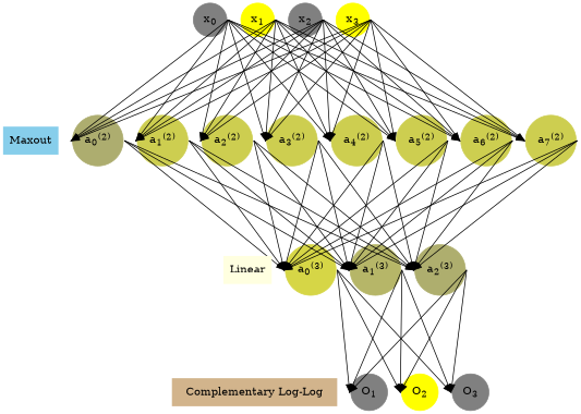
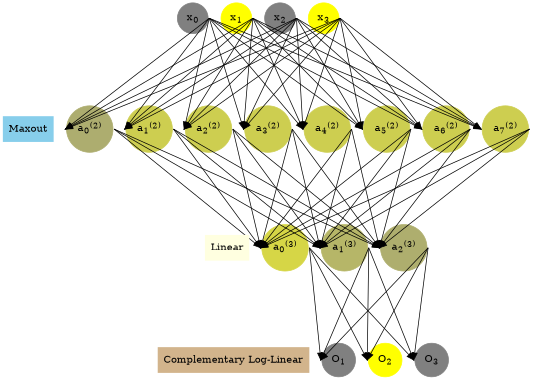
  digraph {
    rankdir=TB
    ranksep=1.4
    splines=false
    node [color="0.1667, 0.609522, 0.804761" fillcolor="0.1667, 0.609522, 0.804761" shape=circle style=filled]
    edge [headport=w style=solid tailport=e]
    n1 [color="0.1667, 0.0, 0.5" fillcolor="0.1667, 0.0, 0.5" label=<x<sub>0</sub>>]
    n2 [color="0.1667, 1.0, 1.0" fillcolor="0.1667, 1.0, 1.0" label=<x<sub>1</sub>>]
    n3 [color="0.1667, 0.0, 0.5" fillcolor="0.1667, 0.0, 0.5" label=<x<sub>2</sub>>]
    n4 [color="0.1667, 1.0, 1.0" fillcolor="0.1667, 1.0, 1.0" label=<x<sub>3</sub>>]
    n5 [color="0.1667, 0.354345, 0.677172" fillcolor="0.1667, 0.354345, 0.677172" label=<a<sub>0</sub><sup>(2)</sup>>]
    n6 [label=<a<sub>1</sub><sup>(2)</sup>>]
    n7 [label=<a<sub>2</sub><sup>(2)</sup>>]
    n8 [label=<a<sub>3</sub><sup>(2)</sup>>]
    n9 [label=<a<sub>4</sub><sup>(2)</sup>>]
    n10 [label=<a<sub>5</sub><sup>(2)</sup>>]
    n11 [label=<a<sub>6</sub><sup>(2)</sup>>]
    n12 [label=<a<sub>7</sub><sup>(2)</sup>>]
    n13 [color="0.1667, 0.673061, 0.836530" fillcolor="0.1667, 0.673061, 0.836530" label=<a<sub>0</sub><sup>(3)</sup>>]
    n14 [color="0.1667, 0.428620, 0.714310" fillcolor="0.1667, 0.428620, 0.714310" label=<a<sub>1</sub><sup>(3)</sup>>]
    n15 [color="0.1667, 0.367046, 0.683523" fillcolor="0.1667, 0.367046, 0.683523" label=<a<sub>2</sub><sup>(3)</sup>>]
    n16 [color="0.1667, 0.0, 0.5" fillcolor="0.1667, 0.0, 0.5" label=<O<sub>1</sub>>]
    n17 [color="0.1667, 1.0, 1.0" fillcolor="0.1667, 1.0, 1.0" label=<O<sub>2</sub>>]
    n18 [color="0.1667, 0.0, 0.5" fillcolor="0.1667, 0.0, 0.5" label=<O<sub>3</sub>>]
    n19 [label=Maxout shape=plaintext fillcolor=skyblue color=""]
    n20 [label=Linear shape=plaintext fillcolor=lightyellow color=""]
-   n21 [label="Complementary Log-Log" shape=plaintext fillcolor=tan color=""]
+   n21 [label="Complementary Log-Linear" shape=plaintext fillcolor=tan color=""]
    subgraph sub_1 {
      n1
    }
    subgraph sub_2 {
      n2
    }
    subgraph sub_3 {
      n3
    }
    subgraph sub_4 {
      n4
    }
    subgraph sub_5 {
      n5
    }
    subgraph sub_6 {
      n6
    }
    subgraph sub_7 {
      n7
    }
    subgraph sub_8 {
      n8
    }
    subgraph sub_9 {
      n9
    }
    subgraph sub_10 {
      n10
    }
    subgraph sub_11 {
      n11
    }
    subgraph sub_12 {
      n12
    }
    subgraph sub_13 {
      n13
    }
    subgraph sub_14 {
      n14
    }
    subgraph sub_15 {
      n15
    }
    subgraph sub_16 {
      n16
    }
    subgraph sub_17 {
      n17
    }
    subgraph sub_18 {
      n18
    }
    subgraph sub_19 {
      rank=same
      n1
      n2
      n3
      n4
    }
    subgraph sub_20 {
      rank=same
      n5
      n6
      n7
      n8
      n9
      n10
      n11
      n12
    }
    subgraph sub_21 {
      rank=same
      n13
      n14
      n15
    }
    subgraph sub_22 {
      rank=same
      n16
      n17
      n18
    }
    subgraph sub_23 {
      rank=same
      n5
      n19
    }
    subgraph sub_24 {
      rank=same
      n13
      n20
    }
    subgraph sub_25 {
      rank=same
      n16
      n21
    }
    n1 -> n2 [style=invis]
    n1 -> n5
    n1 -> n6
    n1 -> n7
    n1 -> n8
    n1 -> n9
    n1 -> n10
    n1 -> n11
    n1 -> n12
    n2 -> n3 [style=invis]
    n2 -> n5
    n2 -> n6
    n2 -> n7
    n2 -> n8
    n2 -> n9
    n2 -> n10
    n2 -> n11
    n2 -> n12
    n3 -> n4 [style=invis]
    n3 -> n5
    n3 -> n6
    n3 -> n7
    n3 -> n8
    n3 -> n9
    n3 -> n10
    n3 -> n11
    n3 -> n12
    n4 -> n5
    n4 -> n6
    n4 -> n7
    n4 -> n8
    n4 -> n9
    n4 -> n10
    n4 -> n11
    n4 -> n12
    n5 -> n6 [style=invis]
    n5 -> n13
    n5 -> n14
    n5 -> n15
    n6 -> n7 [style=invis]
    n6 -> n13
    n6 -> n14
    n6 -> n15
    n7 -> n8 [style=invis]
    n7 -> n13
    n7 -> n14
    n7 -> n15
    n8 -> n9 [style=invis]
    n8 -> n13
    n8 -> n14
    n8 -> n15
    n9 -> n10 [style=invis]
    n9 -> n13
    n9 -> n14
    n9 -> n15
    n10 -> n11 [style=invis]
    n10 -> n13
    n10 -> n14
    n10 -> n15
    n11 -> n12 [style=invis]
    n11 -> n13
    n11 -> n14
    n11 -> n15
    n12 -> n13
    n12 -> n14
    n12 -> n15
    n13 -> n14 [style=invis]
    n13 -> n16
    n13 -> n17
    n13 -> n18
    n14 -> n15 [style=invis]
    n14 -> n16
    n14 -> n17
    n14 -> n18
    n15 -> n16
    n15 -> n17
    n15 -> n18
    n16 -> n17 [style=invis]
    n17 -> n18 [style=invis]
    n19 -> n5 [style=invis]
    n20 -> n13 [style=invis]
    n21 -> n16 [style=invis]
  }
